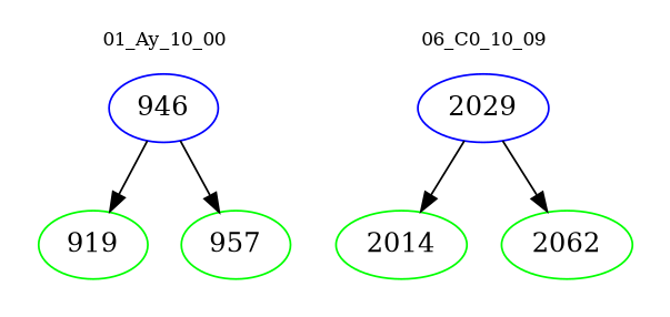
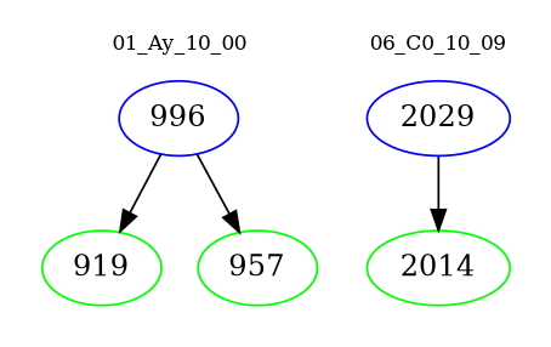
  digraph {
    node [color=green]
    edge [color=black]
-   n1 [color=blue label=946]
+   n1 [color=blue label=996]
    n2 [label=919]
    n3 [label=957]
    n4 [color=blue label=2029]
    n5 [label=2014]
-   n6 [label=2062]
    subgraph cluster_1 {
      color=white
      fontsize=10
      label="01_Ay_10_00"
      n1
      n2
      n3
    }
    subgraph cluster_2 {
      color=white
      fontsize=10
      label="06_C0_10_09"
      n4
      n5
-     n6
    }
    n1 -> n2
    n1 -> n3
    n4 -> n5
-   n4 -> n6
  }
